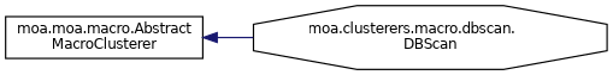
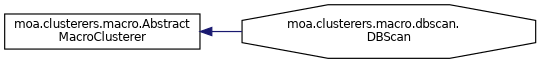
  digraph {
    rankdir=LR
    node [color=black fillcolor=white fontname=Helvetica fontsize=10 style=filled]
-   n1 [height=0.2 label="moa.moa.macro.Abstract\lMacroClusterer" shape=box width=0.4]
+   n1 [height=0.2 label="moa.clusterers.macro.Abstract\lMacroClusterer" shape=box width=0.4]
    n2 [height=0.2 label="moa.clusterers.macro.dbscan.\lDBScan" shape=octagon width=0.4]
    n1 -> n2 [color=midnightblue dir=back fontname=Helvetica fontsize=10 labelfontname=Helvetica labelfontsize=10 style=solid]
  }
